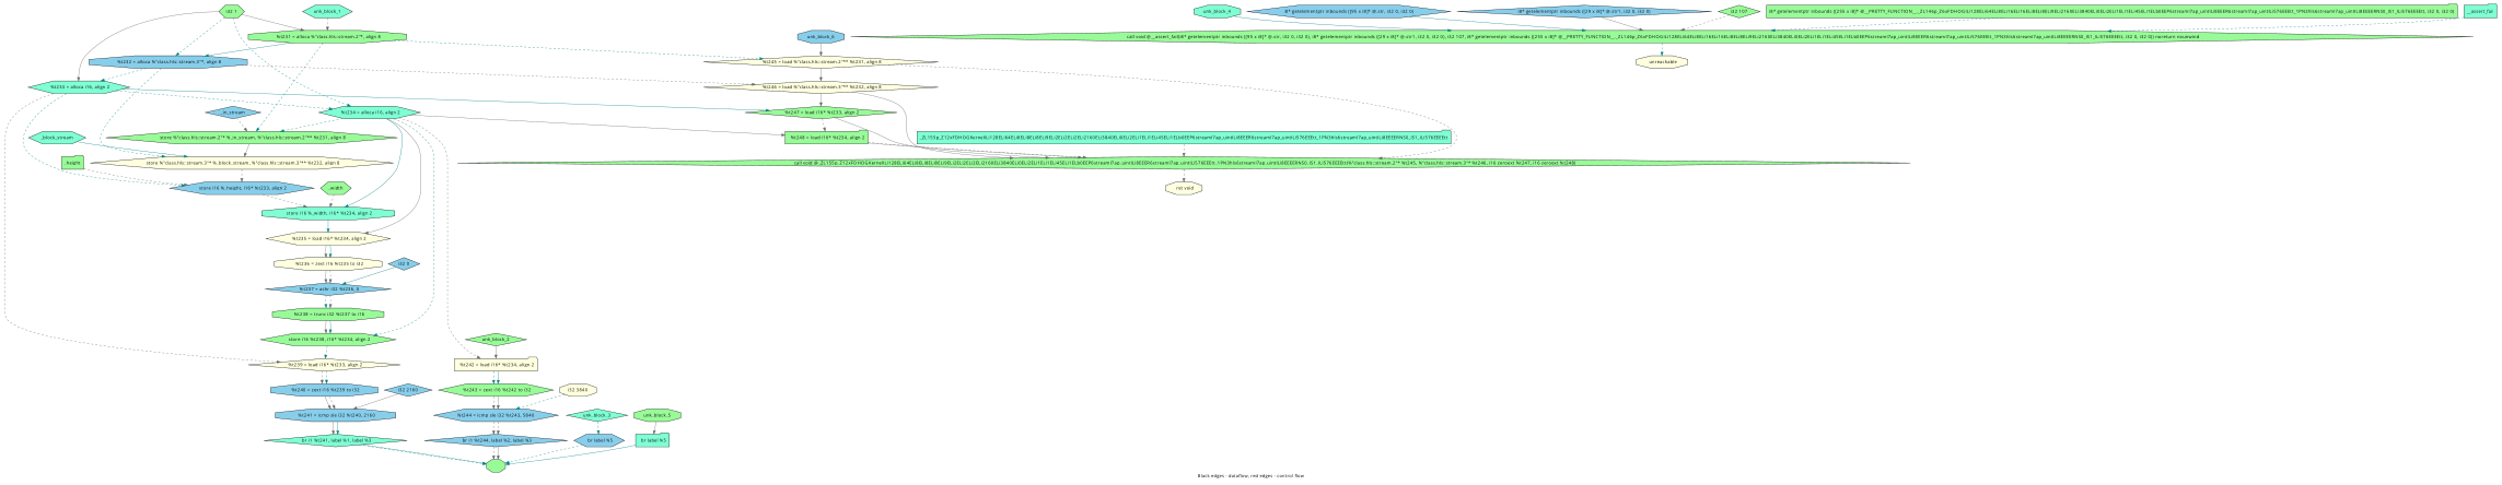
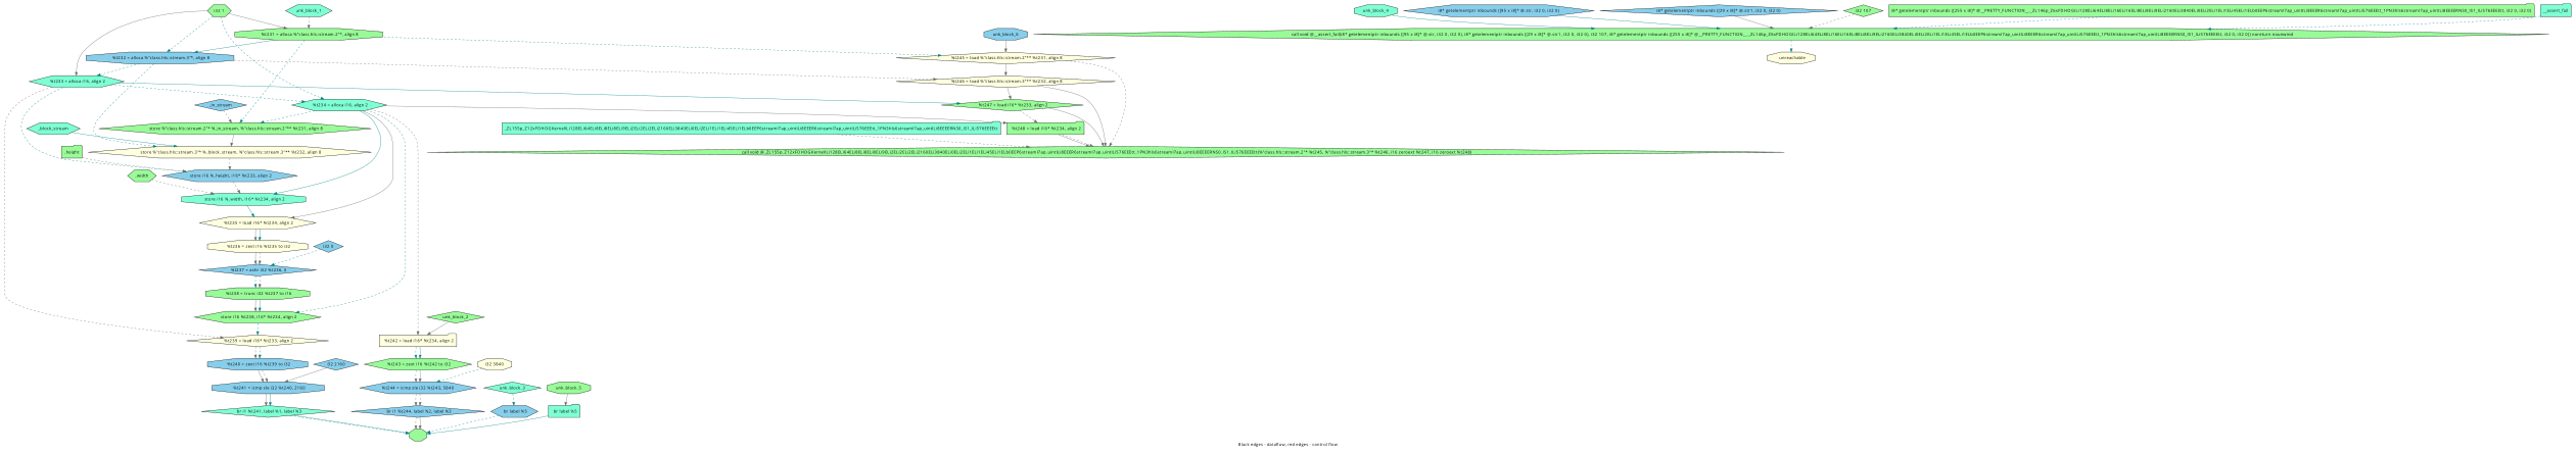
  digraph {
    compound=true
    fontname="Open Sans"
    label="Black edges - dataflow, red edges - control flow"
    node [fillcolor=palegreen fontname="Open Sans" shape=hexagon style=filled]
    edge [color=gray40 fontname="Open Sans" style=dashed]
    n1 [label="  %t231 = alloca %\"class.hls::stream.2\"*, align 8" shape=octagon]
    n2 [fillcolor=skyblue label="  %t232 = alloca %\"class.hls::stream.3\"*, align 8" shape=octagon]
    n3 [label="  store %\"class.hls::stream.2\"* %_in_stream, %\"class.hls::stream.2\"** %t231, align 8"]
    n4 [fillcolor=lightyellow label="  %t245 = load %\"class.hls::stream.2\"** %t231, align 8" shape=diamond]
    n5 [fillcolor=aquamarine label="  %t233 = alloca i16, align 2"]
    n6 [fillcolor=lightyellow label="  store %\"class.hls::stream.3\"* %_block_stream, %\"class.hls::stream.3\"** %t232, align 8"]
    n7 [fillcolor=lightyellow label="  %t246 = load %\"class.hls::stream.3\"** %t232, align 8" shape=diamond]
    n8 [label="  call void @_ZL155p_Z12xFDHOGKernelILi128ELi64ELi8ELi8ELi8ELi9ELi2ELi2ELi2ELi2160ELi3840ELi0ELi2ELi1ELi1ELi45ELi1ELb0EEP6streamI7ap_uintILi8EEER6streamI7ap_uintILi576EEEtt_1PN3hls6streamI7ap_uintILi8EEEERNS0_IS1_ILi576EEEEtt(%\"class.hls::stream.2\"* %t245, %\"class.hls::stream.3\"* %t246, i16 zeroext %t247, i16 zeroext %t248)" shape=diamond]
    n9 [fillcolor=aquamarine label="  %t234 = alloca i16, align 2"]
    n10 [fillcolor=skyblue label="  store i16 %_height, i16* %t233, align 2"]
    n11 [fillcolor=lightyellow label="  %t239 = load i16* %t233, align 2" shape=diamond]
    n12 [label="  %t247 = load i16* %t233, align 2" shape=diamond]
    n13 [fillcolor=aquamarine label="  store i16 %_width, i16* %t234, align 2" shape=octagon]
    n14 [fillcolor=lightyellow label="  %t235 = load i16* %t234, align 2"]
    n15 [label="  store i16 %t238, i16* %t234, align 2"]
    n16 [fillcolor=lightyellow label="  %t242 = load i16* %t234, align 2" shape=folder]
    n17 [label="  %t248 = load i16* %t234, align 2" shape=folder]
    n18 [fillcolor=skyblue label="  %t240 = zext i16 %t239 to i32" shape=octagon]
    n19 [fillcolor=lightyellow label="  %t236 = zext i16 %t235 to i32" shape=octagon]
    n20 [label="  %t243 = zext i16 %t242 to i32"]
    n21 [fillcolor=skyblue label="  %t237 = ashr i32 %t236, 0" shape=diamond]
    n22 [label="  %t238 = trunc i32 %t237 to i16" shape=octagon]
    n23 [fillcolor=skyblue label="  %t241 = icmp sle i32 %t240, 2160" shape=octagon]
    n24 [fillcolor=aquamarine label="  br i1 %t241, label %1, label %3" shape=diamond]
    "" [shape=octagon]
    unk_block_1 [fillcolor=aquamarine]
    "i32 1"
    _in_stream [fillcolor=skyblue shape=diamond]
    _block_stream [fillcolor=aquamarine]
    _height [shape=folder]
    _width
    "i32 0" [fillcolor=skyblue shape=diamond]
    "i32 2160" [fillcolor=skyblue shape=diamond]
    n34 [fillcolor=skyblue label="%t244 = icmp sle i32 %t243, 5840"]
    n35 [fillcolor=skyblue label="  br i1 %t244, label %2, label %3" shape=diamond]
    unk_block_2 [shape=diamond]
    "i32 3840" [fillcolor=lightyellow shape=octagon]
    n38 [fillcolor=skyblue label="  br label %5"]
    unk_block_3 [fillcolor=aquamarine shape=diamond]
    n40 [label="  call void @__assert_fail(i8* getelementptr inbounds ([95 x i8]* @.str, i32 0, i32 0), i8* getelementptr inbounds ([29 x i8]* @.str1, i32 0, i32 0), i32 107, i8* getelementptr inbounds ([255 x i8]* @__PRETTY_FUNCTION__._ZL146p_Z6xFDHOGILi128ELi64ELi8ELi16ELi16ELi8ELi8ELi9ELi2160ELi3840ELi0ELi2ELi1ELi1ELi45ELi1ELb0EEP6streamI7ap_uintILi8EEER6streamI7ap_uintILi576EEEtt_1PN3hls6streamI7ap_uintILi8EEEERNS0_IS1_ILi576EEEEtt, i32 0, i32 0)) noreturn nounwind"]
    n41 [fillcolor=lightyellow label="  unreachable" shape=octagon]
    unk_block_4 [fillcolor=aquamarine shape=octagon]
    "i8* getelementptr inbounds ([95 x i8]* @.str, i32 0, i32 0)" [fillcolor=skyblue]
    "i8* getelementptr inbounds ([29 x i8]* @.str1, i32 0, i32 0)" [fillcolor=skyblue shape=diamond]
    "i32 107" [shape=diamond]
    "i8* getelementptr inbounds ([255 x i8]* @__PRETTY_FUNCTION__._ZL146p_Z6xFDHOGILi128ELi64ELi8ELi16ELi16ELi8ELi8ELi9ELi2160ELi3840ELi0ELi2ELi1ELi1ELi45ELi1ELb0EEP6streamI7ap_uintILi8EEER6streamI7ap_uintILi576EEEtt_1PN3hls6streamI7ap_uintILi8EEEERNS0_IS1_ILi576EEEEtt, i32 0, i32 0)" [shape=folder]
    __assert_fail [fillcolor=aquamarine shape=folder]
    n48 [fillcolor=aquamarine label="  br label %5" shape=folder]
    unk_block_5 [shape=octagon]
-   n50 [fillcolor=lightyellow label="  ret void" shape=octagon]
    unk_block_6 [fillcolor=skyblue shape=octagon]
    _ZL155p_Z12xFDHOGKernelILi128ELi64ELi8ELi8ELi8ELi9ELi2ELi2ELi2ELi2160ELi3840ELi0ELi2ELi1ELi1ELi45ELi1ELb0EEP6streamI7ap_uintILi8EEER6streamI7ap_uintILi576EEEtt_1PN3hls6streamI7ap_uintILi8EEEERNS0_IS1_ILi576EEEEtt [fillcolor=aquamarine shape=folder]
    n1 -> n2 [color=teal style=solid weight=2]
    n1 -> n3 [color=teal]
    n1 -> n4 [color=teal]
    n2 -> n5 [color=teal weight=2]
    n2 -> n6 [color=teal]
    n2 -> n7
    n3 -> n6 [style=solid weight=2]
    n4 -> n7 [style=solid weight=2]
    n4 -> n8
    n5 -> n9 [color=teal weight=2]
    n5 -> n10 [color=teal]
    n5 -> n11
    n5 -> n12 [color=teal style=solid]
    n6 -> n10 [weight=2]
    n7 -> n8 [style=solid]
    n7 -> n12 [style=solid weight=2]
-   n8 -> n50 [weight=2]
    n9 -> n3 [color=teal weight=2]
    n9 -> n13 [color=teal style=solid]
    n9 -> n14 [style=solid]
    n9 -> n15 [color=teal]
    n9 -> n16
    n9 -> n17 [style=solid]
    n10 -> n13 [weight=2]
    n11 -> n18 [weight=2]
    n11 -> n18 [color=teal]
    n12 -> n8 [style=solid]
    n12 -> n17 [weight=2]
    n13 -> n14 [color=teal style=solid weight=2]
    n14 -> n19 [style=solid weight=2]
    n14 -> n19 [color=teal style=solid]
    n15 -> n11 [color=teal weight=2]
    n16 -> n20 [color=teal weight=2]
    n16 -> n20 [color=teal style=solid]
    n17 -> n8 [style=solid weight=2]
    n17 -> n8
    n18 -> n23 [style=solid weight=2]
    n18 -> n23
    n19 -> n21 [style=solid weight=2]
    n19 -> n21
    n20 -> n34 [weight=2]
    n20 -> n34 [style=solid]
    n21 -> n22 [color=teal weight=2]
    n21 -> n22
    n22 -> n15 [style=solid weight=2]
    n22 -> n15 [color=teal style=solid]
    n23 -> n24 [style=solid weight=2]
    n23 -> n24 [color=teal style=solid]
    n24 -> "" [color=teal]
    n24 -> "" [color=teal style=solid]
    unk_block_1 -> n1
    "i32 1" -> n1 [style=solid]
    "i32 1" -> n2 [color=teal]
    "i32 1" -> n5 [style=solid]
    "i32 1" -> n9 [color=teal]
    _in_stream -> n3
    _block_stream -> n6 [color=teal style=solid]
    _height -> n10
    _width -> n13
-   "i32 0" -> n21 [color=teal style=solid]
+   "i32 0" -> n21 [color=teal]
    "i32 2160" -> n23 [style=solid]
    n34 -> n35 [weight=2]
    n34 -> n35
    n35 -> ""
    n35 -> "" [style=solid]
    unk_block_2 -> n16 [style=solid]
    "i32 3840" -> n34 [color=teal]
    n38 -> "" [color=teal]
    unk_block_3 -> n38 [color=teal]
    n40 -> n41 [color=teal weight=2]
    unk_block_4 -> n40 [color=teal style=solid]
    "i8* getelementptr inbounds ([95 x i8]* @.str, i32 0, i32 0)" -> n40 [color=teal style=solid]
    "i8* getelementptr inbounds ([29 x i8]* @.str1, i32 0, i32 0)" -> n40 [style=solid]
    "i32 107" -> n40
    "i8* getelementptr inbounds ([255 x i8]* @__PRETTY_FUNCTION__._ZL146p_Z6xFDHOGILi128ELi64ELi8ELi16ELi16ELi8ELi8ELi9ELi2160ELi3840ELi0ELi2ELi1ELi1ELi45ELi1ELb0EEP6streamI7ap_uintILi8EEER6streamI7ap_uintILi576EEEtt_1PN3hls6streamI7ap_uintILi8EEEERNS0_IS1_ILi576EEEEtt, i32 0, i32 0)" -> n40 [color=teal]
    __assert_fail -> n40 [color=teal]
    n48 -> "" [color=teal style=solid]
    unk_block_5 -> n48 [style=solid]
    unk_block_6 -> n4 [style=solid]
    _ZL155p_Z12xFDHOGKernelILi128ELi64ELi8ELi8ELi8ELi9ELi2ELi2ELi2ELi2160ELi3840ELi0ELi2ELi1ELi1ELi45ELi1ELb0EEP6streamI7ap_uintILi8EEER6streamI7ap_uintILi576EEEtt_1PN3hls6streamI7ap_uintILi8EEEERNS0_IS1_ILi576EEEEtt -> n8
  }
